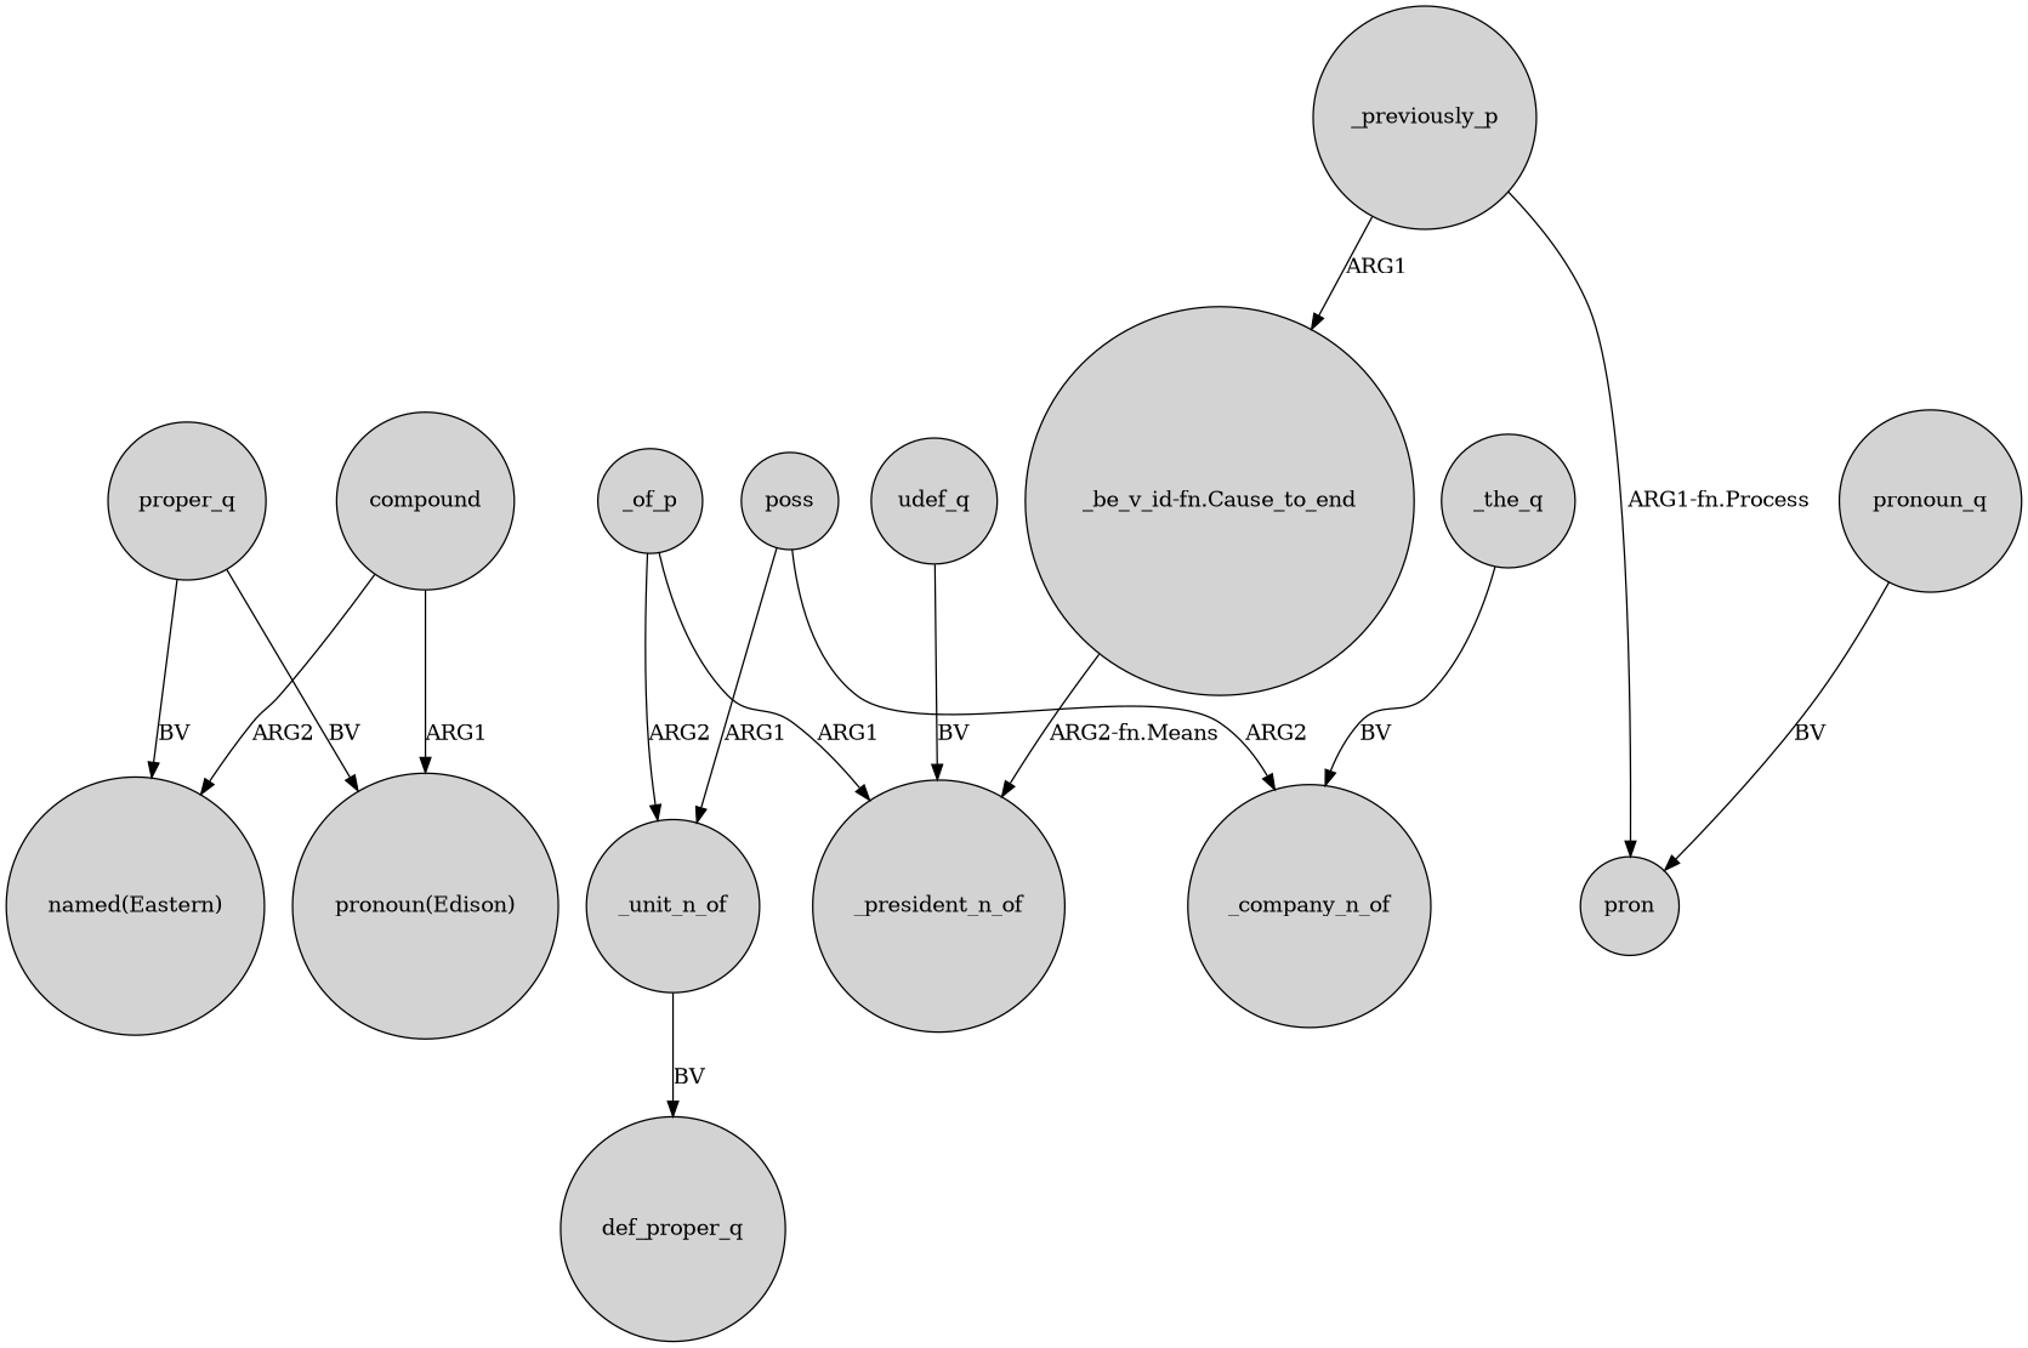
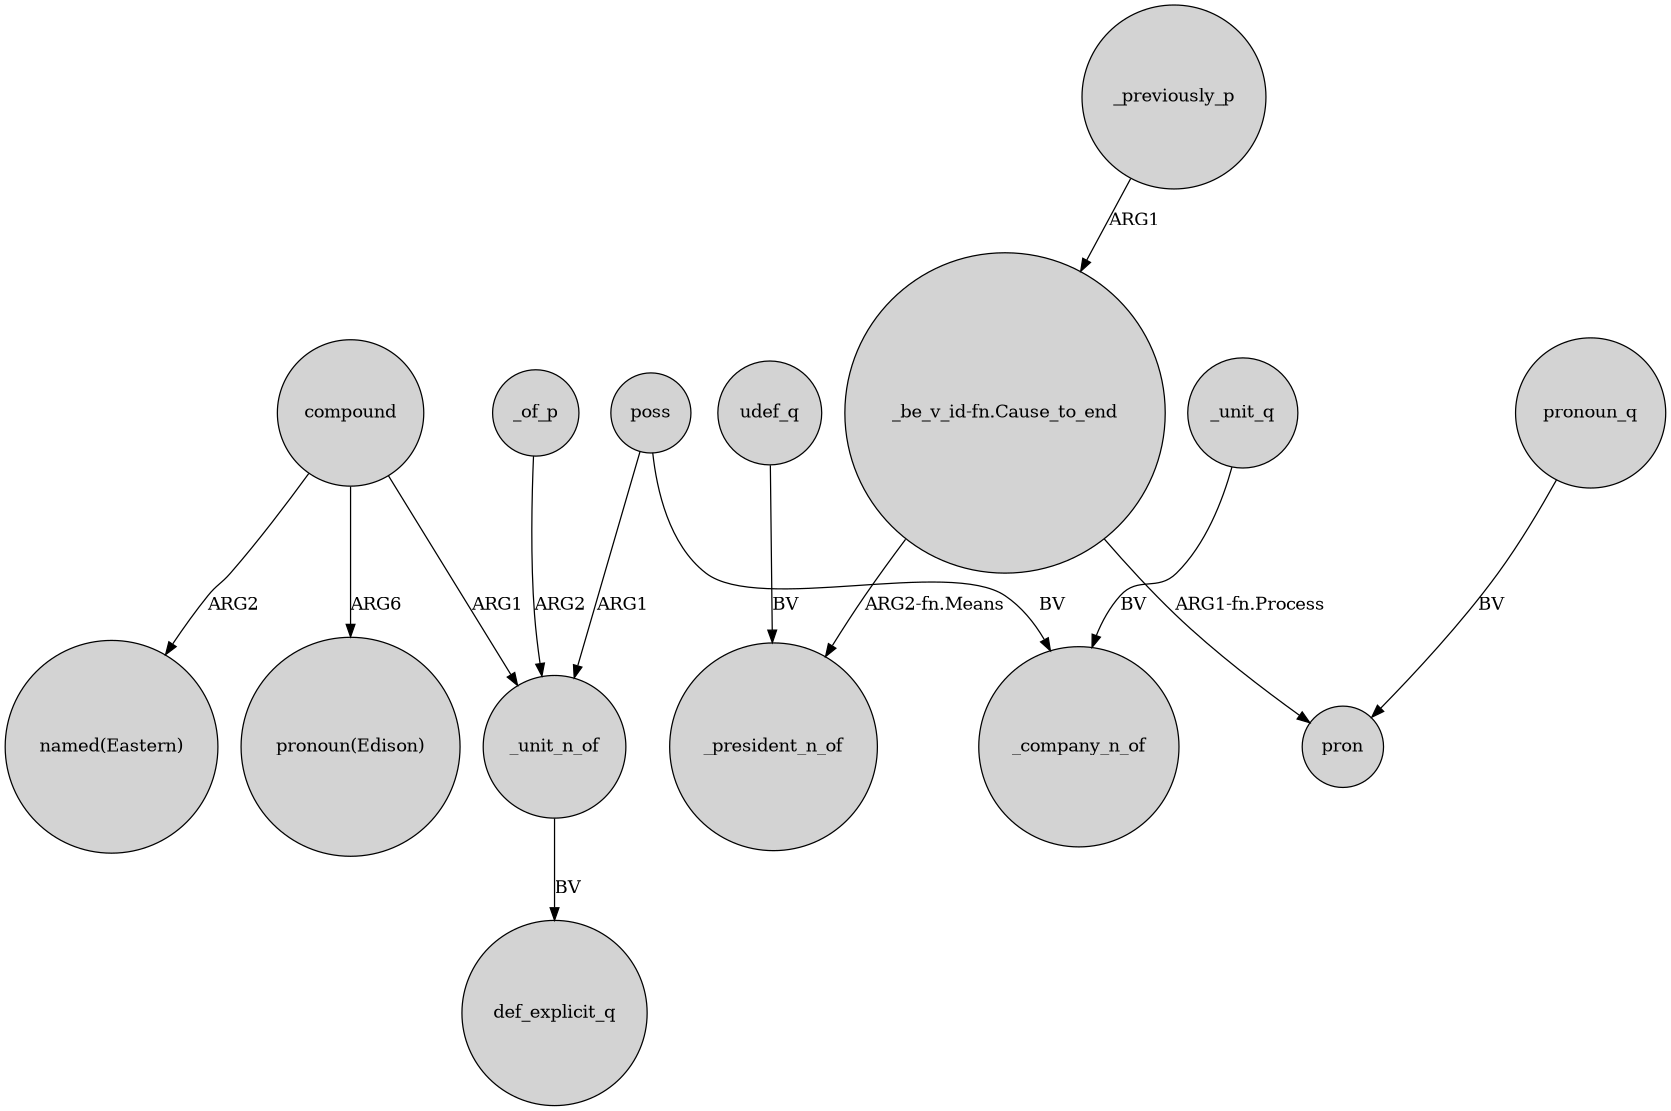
  digraph {
    node [shape=circle style=filled]
    _unit_n_of
-   def_explicit_q [label=def_proper_q]
+   def_explicit_q
    compound
    "named(Eastern)"
    n5 [label="pronoun(Edison)"]
-   proper_q
    _of_p
    _president_n_of
    _previously_p
    "_be_v_id-fn.Cause_to_end"
    pron
    pronoun_q
    udef_q
    poss
    _company_n_of
-   _the_q
+   _the_q [label=_unit_q]
    _unit_n_of -> def_explicit_q [label=BV]
+   compound -> _unit_n_of [label=ARG1]
    compound -> "named(Eastern)" [label=ARG2]
-   compound -> n5 [label=ARG1]
-   proper_q -> "named(Eastern)" [label=BV]
-   proper_q -> n5 [label=BV]
+   compound -> n5 [label=ARG6]
    _of_p -> _unit_n_of [label=ARG2]
-   _of_p -> _president_n_of [label=ARG1]
    _previously_p -> "_be_v_id-fn.Cause_to_end" [label=ARG1]
    "_be_v_id-fn.Cause_to_end" -> _president_n_of [label="ARG2-fn.Means"]
-   _previously_p -> pron [label="ARG1-fn.Process"]
+   "_be_v_id-fn.Cause_to_end" -> pron [label="ARG1-fn.Process"]
    pronoun_q -> pron [label=BV]
    udef_q -> _president_n_of [label=BV]
    poss -> _unit_n_of [label=ARG1]
-   poss -> _company_n_of [label=ARG2]
+   poss -> _company_n_of [label=BV]
    _the_q -> _company_n_of [label=BV]
  }
